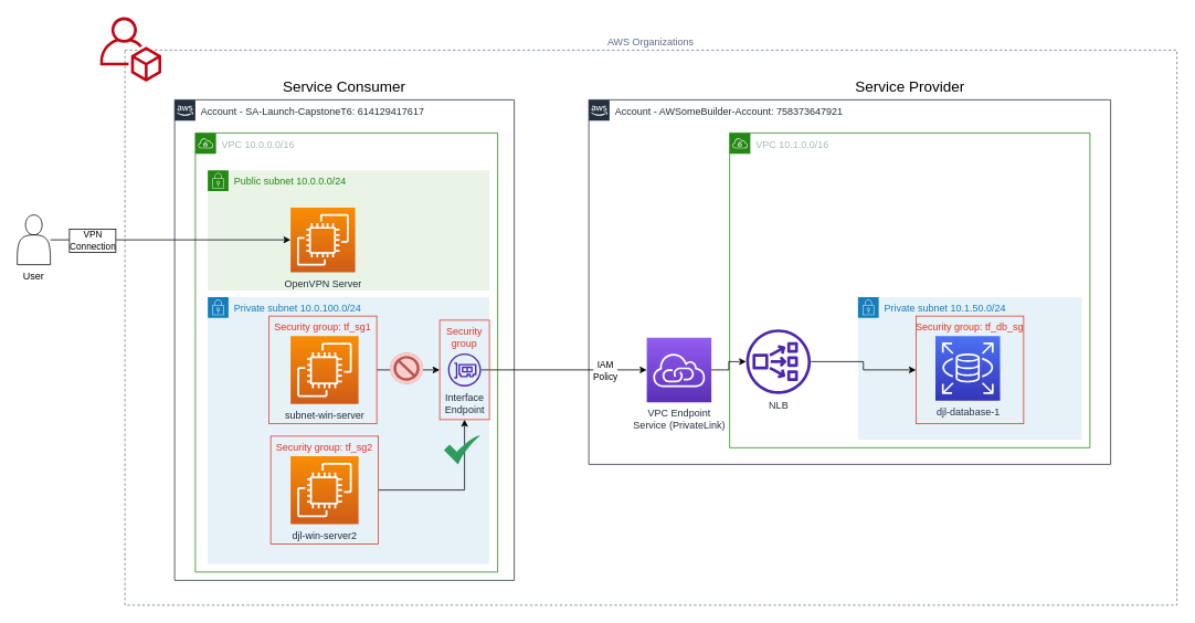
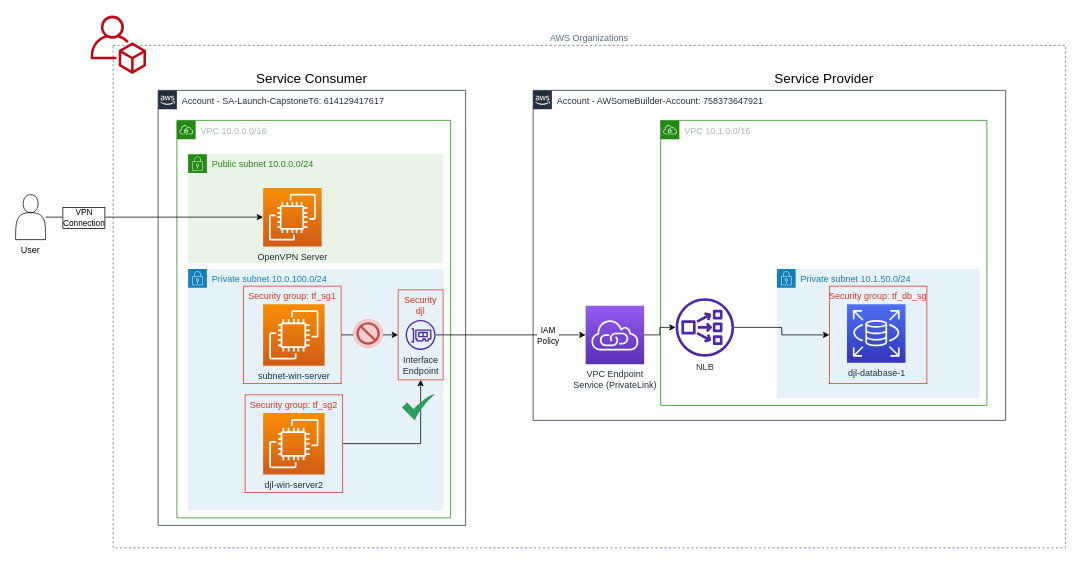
  <mxCell id="0" />
  <mxCell id="1" parent="0" />
  <mxCell id="2" value="AWS Organizations" style="fillColor=none;strokeColor=#5A6C86;dashed=1;verticalAlign=bottom;fontStyle=0;fontColor=#5A6C86;labelPosition=center;verticalLabelPosition=top;align=center;" vertex="1" parent="1"><mxGeometry x="150" y="60" width="1270" height="670" as="geometry" /></mxCell>
  <mxCell id="3" value="Account - AWSomeBuilder-Account: 758373647921" style="points=[[0,0],[0.25,0],[0.5,0],[0.75,0],[1,0],[1,0.25],[1,0.5],[1,0.75],[1,1],[0.75,1],[0.5,1],[0.25,1],[0,1],[0,0.75],[0,0.5],[0,0.25]];outlineConnect=0;gradientColor=none;html=1;whiteSpace=wrap;fontSize=12;fontStyle=0;shape=mxgraph.aws4.group;grIcon=mxgraph.aws4.group_aws_cloud_alt;strokeColor=#232F3E;fillColor=none;verticalAlign=top;align=left;spacingLeft=30;fontColor=#232F3E;dashed=0;" vertex="1" parent="1"><mxGeometry x="710" y="120" width="630" height="440" as="geometry" /></mxCell>
  <mxCell id="4" value="VPC 10.1.0.0/16" style="points=[[0,0],[0.25,0],[0.5,0],[0.75,0],[1,0],[1,0.25],[1,0.5],[1,0.75],[1,1],[0.75,1],[0.5,1],[0.25,1],[0,1],[0,0.75],[0,0.5],[0,0.25]];outlineConnect=0;gradientColor=none;html=1;whiteSpace=wrap;fontSize=12;fontStyle=0;shape=mxgraph.aws4.group;grIcon=mxgraph.aws4.group_vpc;strokeColor=#248814;fillColor=none;verticalAlign=top;align=left;spacingLeft=30;fontColor=#AAB7B8;dashed=0;" vertex="1" parent="1"><mxGeometry x="880" y="160" width="435" height="380" as="geometry" /></mxCell>
  <mxCell id="5" value="Private subnet 10.1.50.0/24" style="points=[[0,0],[0.25,0],[0.5,0],[0.75,0],[1,0],[1,0.25],[1,0.5],[1,0.75],[1,1],[0.75,1],[0.5,1],[0.25,1],[0,1],[0,0.75],[0,0.5],[0,0.25]];outlineConnect=0;gradientColor=none;html=1;whiteSpace=wrap;fontSize=12;fontStyle=0;shape=mxgraph.aws4.group;grIcon=mxgraph.aws4.group_security_group;grStroke=0;strokeColor=#147EBA;fillColor=#E6F2F8;verticalAlign=top;align=left;spacingLeft=30;fontColor=#147EBA;dashed=0;" vertex="1" parent="1"><mxGeometry x="1035" y="358" width="270" height="172" as="geometry" /></mxCell>
  <mxCell id="6" value="Security group: tf_db_sg" style="fillColor=none;strokeColor=#DD3522;verticalAlign=top;fontStyle=0;fontColor=#DD3522;" vertex="1" parent="1"><mxGeometry x="1105" y="381" width="130" height="130" as="geometry" /></mxCell>
  <mxCell id="7" value="Account - SA-Launch-CapstoneT6: 614129417617" style="points=[[0,0],[0.25,0],[0.5,0],[0.75,0],[1,0],[1,0.25],[1,0.5],[1,0.75],[1,1],[0.75,1],[0.5,1],[0.25,1],[0,1],[0,0.75],[0,0.5],[0,0.25]];outlineConnect=0;gradientColor=none;html=1;whiteSpace=wrap;fontSize=12;fontStyle=0;shape=mxgraph.aws4.group;grIcon=mxgraph.aws4.group_aws_cloud_alt;strokeColor=#232F3E;fillColor=none;verticalAlign=top;align=left;spacingLeft=30;fontColor=#232F3E;dashed=0;" vertex="1" parent="1"><mxGeometry x="210" y="120" width="410" height="580" as="geometry" /></mxCell>
  <mxCell id="8" value="VPC 10.0.0.0/16" style="points=[[0,0],[0.25,0],[0.5,0],[0.75,0],[1,0],[1,0.25],[1,0.5],[1,0.75],[1,1],[0.75,1],[0.5,1],[0.25,1],[0,1],[0,0.75],[0,0.5],[0,0.25]];outlineConnect=0;gradientColor=none;html=1;whiteSpace=wrap;fontSize=12;fontStyle=0;shape=mxgraph.aws4.group;grIcon=mxgraph.aws4.group_vpc;strokeColor=#248814;fillColor=none;verticalAlign=top;align=left;spacingLeft=30;fontColor=#AAB7B8;dashed=0;" vertex="1" parent="1"><mxGeometry x="235" y="160" width="365" height="530" as="geometry" /></mxCell>
  <mxCell id="9" value="Private subnet 10.0.100.0/24" style="points=[[0,0],[0.25,0],[0.5,0],[0.75,0],[1,0],[1,0.25],[1,0.5],[1,0.75],[1,1],[0.75,1],[0.5,1],[0.25,1],[0,1],[0,0.75],[0,0.5],[0,0.25]];outlineConnect=0;gradientColor=none;html=1;whiteSpace=wrap;fontSize=12;fontStyle=0;shape=mxgraph.aws4.group;grIcon=mxgraph.aws4.group_security_group;grStroke=0;strokeColor=#147EBA;fillColor=#E6F2F8;verticalAlign=top;align=left;spacingLeft=30;fontColor=#147EBA;dashed=0;" vertex="1" parent="1"><mxGeometry x="250" y="358" width="340" height="322" as="geometry" /></mxCell>
  <mxCell id="10" value="Public subnet 10.0.0.0/24" style="points=[[0,0],[0.25,0],[0.5,0],[0.75,0],[1,0],[1,0.25],[1,0.5],[1,0.75],[1,1],[0.75,1],[0.5,1],[0.25,1],[0,1],[0,0.75],[0,0.5],[0,0.25]];outlineConnect=0;gradientColor=none;html=1;whiteSpace=wrap;fontSize=12;fontStyle=0;shape=mxgraph.aws4.group;grIcon=mxgraph.aws4.group_security_group;grStroke=0;strokeColor=#248814;fillColor=#E9F3E6;verticalAlign=top;align=left;spacingLeft=30;fontColor=#248814;dashed=0;" vertex="1" parent="1"><mxGeometry x="250" y="205" width="340" height="145" as="geometry" /></mxCell>
  <mxCell id="11" style="edgeStyle=orthogonalEdgeStyle;rounded=0;orthogonalLoop=1;jettySize=auto;html=1;entryX=0;entryY=0.5;entryDx=0;entryDy=0;entryPerimeter=0;labelBorderColor=#333333;" edge="1" parent="1" source="13" target="15"><mxGeometry relative="1" as="geometry" /></mxCell>
  <mxCell id="12" value="VPN&lt;br&gt;Connection" style="edgeLabel;html=1;align=center;verticalAlign=middle;resizable=0;points=[];labelBorderColor=default;" vertex="1" connectable="0" parent="11"><mxGeometry x="-0.269" relative="1" as="geometry"><mxPoint x="-56" as="offset" /></mxGeometry></mxCell>
  <mxCell id="13" value="User" style="shape=actor;whiteSpace=wrap;html=1;labelPosition=center;verticalLabelPosition=bottom;align=center;verticalAlign=top;" vertex="1" parent="1"><mxGeometry x="20" y="259" width="40" height="60" as="geometry" /></mxCell>
  <mxCell id="14" value="" style="sketch=0;outlineConnect=0;fontColor=#232F3E;gradientColor=none;fillColor=#BF0816;strokeColor=none;dashed=0;verticalLabelPosition=bottom;verticalAlign=top;align=center;html=1;fontSize=12;fontStyle=0;aspect=fixed;pointerEvents=1;shape=mxgraph.aws4.organizations_account;" vertex="1" parent="1"><mxGeometry x="120" y="20" width="74" height="78" as="geometry" /></mxCell>
  <mxCell id="15" value="OpenVPN Server" style="sketch=0;points=[[0,0,0],[0.25,0,0],[0.5,0,0],[0.75,0,0],[1,0,0],[0,1,0],[0.25,1,0],[0.5,1,0],[0.75,1,0],[1,1,0],[0,0.25,0],[0,0.5,0],[0,0.75,0],[1,0.25,0],[1,0.5,0],[1,0.75,0]];outlineConnect=0;fontColor=#232F3E;gradientColor=#F78E04;gradientDirection=north;fillColor=#D05C17;strokeColor=#ffffff;dashed=0;verticalLabelPosition=bottom;verticalAlign=top;align=center;html=1;fontSize=12;fontStyle=0;aspect=fixed;shape=mxgraph.aws4.resourceIcon;resIcon=mxgraph.aws4.ec2;" vertex="1" parent="1"><mxGeometry x="350" y="250" width="78" height="78" as="geometry" /></mxCell>
  <mxCell id="16" value="subnet-win-server" style="sketch=0;points=[[0,0,0],[0.25,0,0],[0.5,0,0],[0.75,0,0],[1,0,0],[0,1,0],[0.25,1,0],[0.5,1,0],[0.75,1,0],[1,1,0],[0,0.25,0],[0,0.5,0],[0,0.75,0],[1,0.25,0],[1,0.5,0],[1,0.75,0]];outlineConnect=0;fontColor=#232F3E;gradientColor=#F78E04;gradientDirection=north;fillColor=#D05C17;strokeColor=#ffffff;dashed=0;verticalLabelPosition=bottom;verticalAlign=top;align=center;html=1;fontSize=12;fontStyle=0;aspect=fixed;shape=mxgraph.aws4.resourceIcon;resIcon=mxgraph.aws4.ec2;" vertex="1" parent="1"><mxGeometry x="350" y="405" width="82" height="82" as="geometry" /></mxCell>
  <mxCell id="17" value="djl-database-1" style="sketch=0;points=[[0,0,0],[0.25,0,0],[0.5,0,0],[0.75,0,0],[1,0,0],[0,1,0],[0.25,1,0],[0.5,1,0],[0.75,1,0],[1,1,0],[0,0.25,0],[0,0.5,0],[0,0.75,0],[1,0.25,0],[1,0.5,0],[1,0.75,0]];outlineConnect=0;fontColor=#232F3E;gradientColor=#4D72F3;gradientDirection=north;fillColor=#3334B9;strokeColor=#ffffff;dashed=0;verticalLabelPosition=bottom;verticalAlign=top;align=center;html=1;fontSize=12;fontStyle=0;aspect=fixed;shape=mxgraph.aws4.resourceIcon;resIcon=mxgraph.aws4.rds;" vertex="1" parent="1"><mxGeometry x="1128.5" y="405" width="78" height="78" as="geometry" /></mxCell>
  <mxCell id="18" style="edgeStyle=orthogonalEdgeStyle;rounded=0;orthogonalLoop=1;jettySize=auto;html=1;entryX=0;entryY=0.5;entryDx=0;entryDy=0;entryPerimeter=0;" edge="1" parent="1" source="20" target="22"><mxGeometry relative="1" as="geometry" /></mxCell>
  <mxCell id="19" value="IAM &lt;br&gt;Policy" style="edgeLabel;html=1;align=center;verticalAlign=middle;resizable=0;points=[];" vertex="1" connectable="0" parent="18"><mxGeometry x="-0.043" relative="1" as="geometry"><mxPoint x="54" as="offset" /></mxGeometry></mxCell>
  <mxCell id="20" value="Interface &lt;br&gt;Endpoint" style="sketch=0;outlineConnect=0;fontColor=#232F3E;gradientColor=none;fillColor=#4D27AA;strokeColor=none;dashed=0;verticalLabelPosition=bottom;verticalAlign=top;align=center;html=1;fontSize=12;fontStyle=0;aspect=fixed;pointerEvents=1;shape=mxgraph.aws4.elastic_network_interface;" vertex="1" parent="1"><mxGeometry x="540" y="426" width="40" height="40" as="geometry" /></mxCell>
  <mxCell id="21" style="edgeStyle=orthogonalEdgeStyle;rounded=0;orthogonalLoop=1;jettySize=auto;html=1;" edge="1" parent="1" source="22" target="24"><mxGeometry relative="1" as="geometry" /></mxCell>
  <mxCell id="22" value="VPC Endpoint&lt;br&gt;Service (PrivateLink)" style="sketch=0;points=[[0,0,0],[0.25,0,0],[0.5,0,0],[0.75,0,0],[1,0,0],[0,1,0],[0.25,1,0],[0.5,1,0],[0.75,1,0],[1,1,0],[0,0.25,0],[0,0.5,0],[0,0.75,0],[1,0.25,0],[1,0.5,0],[1,0.75,0]];outlineConnect=0;fontColor=#232F3E;gradientColor=#945DF2;gradientDirection=north;fillColor=#5A30B5;strokeColor=#ffffff;dashed=0;verticalLabelPosition=bottom;verticalAlign=top;align=center;html=1;fontSize=12;fontStyle=0;aspect=fixed;shape=mxgraph.aws4.resourceIcon;resIcon=mxgraph.aws4.vpc_privatelink;" vertex="1" parent="1"><mxGeometry x="780" y="407" width="78" height="78" as="geometry" /></mxCell>
  <mxCell id="23" style="edgeStyle=orthogonalEdgeStyle;rounded=0;orthogonalLoop=1;jettySize=auto;html=1;entryX=0;entryY=0.5;entryDx=0;entryDy=0;" edge="1" parent="1" source="24" target="6"><mxGeometry relative="1" as="geometry" /></mxCell>
  <mxCell id="24" value="NLB" style="sketch=0;outlineConnect=0;fontColor=#232F3E;gradientColor=none;fillColor=#4D27AA;strokeColor=none;dashed=0;verticalLabelPosition=bottom;verticalAlign=top;align=center;html=1;fontSize=12;fontStyle=0;aspect=fixed;pointerEvents=1;shape=mxgraph.aws4.network_load_balancer;" vertex="1" parent="1"><mxGeometry x="900" y="397" width="78" height="78" as="geometry" /></mxCell>
  <mxCell id="25" value="djl-win-server2" style="sketch=0;points=[[0,0,0],[0.25,0,0],[0.5,0,0],[0.75,0,0],[1,0,0],[0,1,0],[0.25,1,0],[0.5,1,0],[0.75,1,0],[1,1,0],[0,0.25,0],[0,0.5,0],[0,0.75,0],[1,0.25,0],[1,0.5,0],[1,0.75,0]];outlineConnect=0;fontColor=#232F3E;gradientColor=#F78E04;gradientDirection=north;fillColor=#D05C17;strokeColor=#ffffff;dashed=0;verticalLabelPosition=bottom;verticalAlign=top;align=center;html=1;fontSize=12;fontStyle=0;aspect=fixed;shape=mxgraph.aws4.resourceIcon;resIcon=mxgraph.aws4.ec2;" vertex="1" parent="1"><mxGeometry x="350" y="550" width="82" height="82" as="geometry" /></mxCell>
  <mxCell id="26" style="edgeStyle=orthogonalEdgeStyle;rounded=0;orthogonalLoop=1;jettySize=auto;html=1;exitX=1;exitY=0.5;exitDx=0;exitDy=0;entryX=0;entryY=0.5;entryDx=0;entryDy=0;" edge="1" parent="1" source="27" target="31"><mxGeometry relative="1" as="geometry" /></mxCell>
  <mxCell id="27" value="Security group: tf_sg1" style="fillColor=none;strokeColor=#DD3522;verticalAlign=top;fontStyle=0;fontColor=#DD3522;" vertex="1" parent="1"><mxGeometry x="324" y="381" width="130" height="130" as="geometry" /></mxCell>
  <mxCell id="28" style="rounded=0;orthogonalLoop=1;jettySize=auto;html=1;exitX=1;exitY=0.5;exitDx=0;exitDy=0;entryX=0.5;entryY=1;entryDx=0;entryDy=0;edgeStyle=orthogonalEdgeStyle;" edge="1" parent="1" source="29" target="31"><mxGeometry relative="1" as="geometry" /></mxCell>
  <mxCell id="29" value="Security group: tf_sg2" style="fillColor=none;strokeColor=#DD3522;verticalAlign=top;fontStyle=0;fontColor=#DD3522;" vertex="1" parent="1"><mxGeometry x="326" y="526" width="130" height="130" as="geometry" /></mxCell>
  <mxCell id="30" value="" style="sketch=0;html=1;aspect=fixed;strokeColor=none;shadow=0;align=center;verticalAlign=top;fillColor=#2D9C5E;shape=mxgraph.gcp2.check" vertex="1" parent="1"><mxGeometry x="535.13" y="525" width="43.75" height="35" as="geometry" /></mxCell>
- <mxCell id="31" value="Security &#10;group" style="fillColor=none;strokeColor=#DD3522;verticalAlign=top;fontStyle=0;fontColor=#DD3522;" vertex="1" parent="1"><mxGeometry x="530" y="386" width="60" height="120" as="geometry" /></mxCell>
+ <mxCell id="31" value="Security &#10;djl" style="fillColor=none;strokeColor=#DD3522;verticalAlign=top;fontStyle=0;fontColor=#DD3522;" vertex="1" parent="1"><mxGeometry x="530" y="386" width="60" height="120" as="geometry" /></mxCell>
  <mxCell id="32" value="" style="fillColor=#f8cecc;verticalLabelPosition=bottom;sketch=0;html=1;strokeColor=#b85450;verticalAlign=top;align=center;points=[[0.145,0.145,0],[0.5,0,0],[0.855,0.145,0],[1,0.5,0],[0.855,0.855,0],[0.5,1,0],[0.145,0.855,0],[0,0.5,0]];pointerEvents=1;shape=mxgraph.cisco_safe.compositeIcon;bgIcon=ellipse;resIcon=mxgraph.cisco_safe.capability.block;labelBorderColor=default;" vertex="1" parent="1"><mxGeometry x="470" y="425" width="40" height="38.23" as="geometry" /></mxCell>
  <mxCell id="33" value="Service Consumer" style="text;html=1;strokeColor=none;fillColor=none;align=center;verticalAlign=middle;whiteSpace=wrap;rounded=0;dashed=1;labelBackgroundColor=none;fontSize=18;fontColor=#000000;" vertex="1" parent="1"><mxGeometry x="300" y="90" width="230" height="30" as="geometry" /></mxCell>
  <mxCell id="34" value="Service Provider" style="text;html=1;strokeColor=none;fillColor=none;align=center;verticalAlign=middle;whiteSpace=wrap;rounded=0;dashed=1;labelBackgroundColor=none;fontSize=18;fontColor=#000000;" vertex="1" parent="1"><mxGeometry x="982.5" y="90" width="230" height="30" as="geometry" /></mxCell>
  <mxCell id="35" style="edgeStyle=none;rounded=0;orthogonalLoop=1;jettySize=auto;html=1;exitX=0;exitY=0.5;exitDx=0;exitDy=0;fontSize=12;fontColor=#000000;startArrow=none;startFill=0;strokeWidth=1;" edge="1" parent="1" source="3" target="3"><mxGeometry relative="1" as="geometry" /></mxCell>
